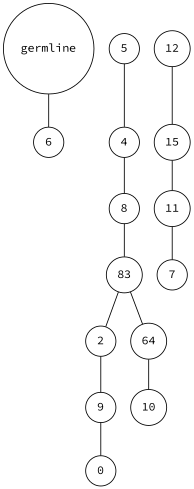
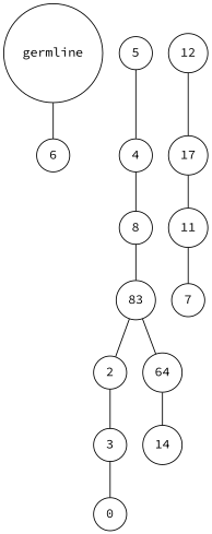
  graph {
    fontname="Source Code Pro"
    rankdir=UD
    splines=line
    node [fontname="Source Code Pro" shape=circle]
    edge [fontname="Source Code Pro"]
    n1 [label=germline]
    n2 [label=6]
    n3 [label=5]
    n4 [label=4]
    n5 [label=8]
    n6 [label=83]
    n7 [label=2]
    n8 [label=64]
-   n9 [label=9]
-   n10 [label=10]
+   n9 [label=3]
+   n10 [label=14]
    n11 [label=0]
    n12 [label=12]
-   n13 [label=15]
+   n13 [label=17]
    n14 [label=11]
    n15 [label=7]
    n1 -- n2
    n3 -- n4
    n4 -- n5
    n5 -- n6
    n6 -- n7
    n6 -- n8
    n7 -- n9
    n8 -- n10
    n9 -- n11
    n12 -- n13
    n13 -- n14
    n14 -- n15
  }
